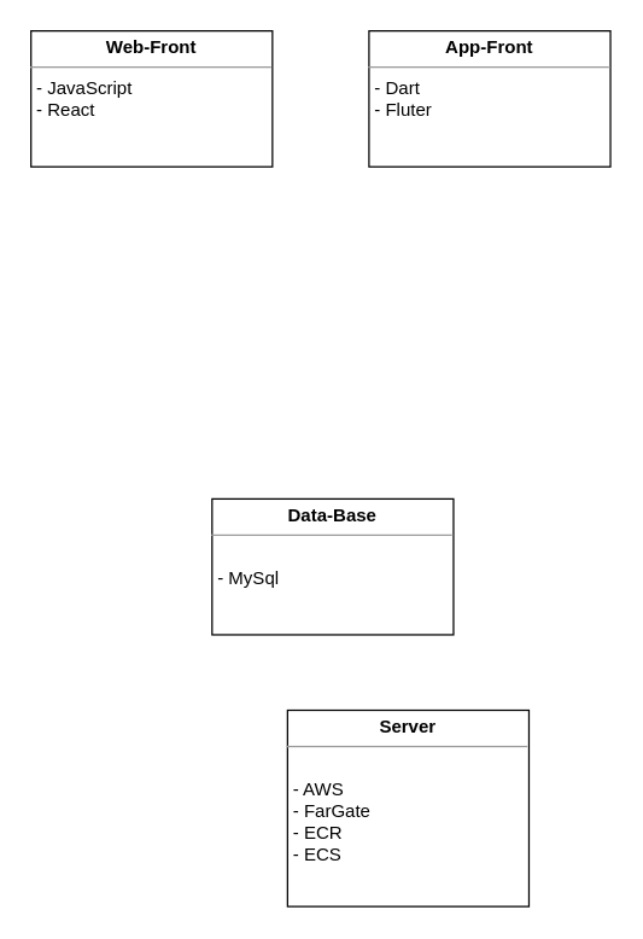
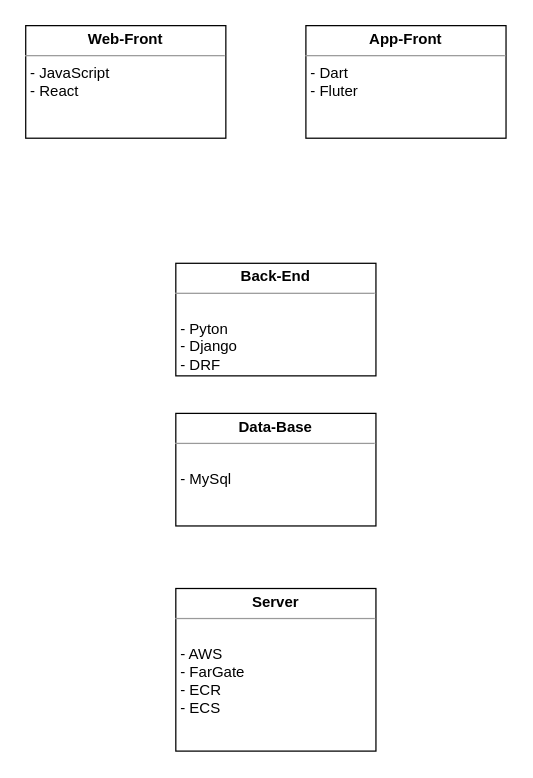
  <mxCell id="0" />
  <mxCell id="1" parent="0" />
  <mxCell id="2" value="&lt;p style=&quot;margin:0px;margin-top:4px;text-align:center;&quot;&gt;&lt;b&gt;Web-Front&lt;/b&gt;&lt;/p&gt;&lt;hr size=&quot;1&quot;&gt;&lt;p style=&quot;margin:0px;margin-left:4px;&quot;&gt;- JavaScript&lt;/p&gt;&lt;p style=&quot;margin:0px;margin-left:4px;&quot;&gt;- React&lt;/p&gt;&lt;p style=&quot;margin:0px;margin-left:4px;&quot;&gt;&lt;br&gt;&lt;/p&gt;" style="verticalAlign=top;align=left;overflow=fill;fontSize=12;fontFamily=Helvetica;html=1;" parent="1" vertex="1"><mxGeometry x="20" y="20" width="160" height="90" as="geometry" /></mxCell>
  <mxCell id="3" value="&lt;p style=&quot;margin:0px;margin-top:4px;text-align:center;&quot;&gt;&lt;b&gt;App-Front&lt;/b&gt;&lt;/p&gt;&lt;hr size=&quot;1&quot;&gt;&lt;p style=&quot;margin:0px;margin-left:4px;&quot;&gt;- Dart&lt;/p&gt;&lt;p style=&quot;margin:0px;margin-left:4px;&quot;&gt;- Fluter&lt;/p&gt;&lt;p style=&quot;margin:0px;margin-left:4px;&quot;&gt;&lt;br&gt;&lt;/p&gt;" style="verticalAlign=top;align=left;overflow=fill;fontSize=12;fontFamily=Helvetica;html=1;" parent="1" vertex="1"><mxGeometry x="244" y="20" width="160" height="90" as="geometry" /></mxCell>
+ <mxCell id="4" value="&lt;p style=&quot;margin:0px;margin-top:4px;text-align:center;&quot;&gt;&lt;b&gt;Back-End&lt;/b&gt;&lt;/p&gt;&lt;hr size=&quot;1&quot;&gt;&lt;p style=&quot;margin:0px;margin-left:4px;&quot;&gt;&lt;br&gt;&lt;/p&gt;&lt;p style=&quot;margin:0px;margin-left:4px;&quot;&gt;- Pyton&lt;/p&gt;&lt;p style=&quot;margin:0px;margin-left:4px;&quot;&gt;- Django&lt;/p&gt;&lt;p style=&quot;margin:0px;margin-left:4px;&quot;&gt;- DRF&lt;/p&gt;&lt;p style=&quot;margin:0px;margin-left:4px;&quot;&gt;&lt;br&gt;&lt;/p&gt;" style="verticalAlign=top;align=left;overflow=fill;fontSize=12;fontFamily=Helvetica;html=1;" parent="1" vertex="1"><mxGeometry x="140" y="210" width="160" height="90" as="geometry" /></mxCell>
  <mxCell id="5" value="&lt;p style=&quot;margin:0px;margin-top:4px;text-align:center;&quot;&gt;&lt;b&gt;Data-Base&lt;/b&gt;&lt;/p&gt;&lt;hr size=&quot;1&quot;&gt;&lt;p style=&quot;margin:0px;margin-left:4px;&quot;&gt;&lt;br&gt;&lt;/p&gt;&lt;p style=&quot;margin:0px;margin-left:4px;&quot;&gt;- MySql&lt;/p&gt;&lt;p style=&quot;margin:0px;margin-left:4px;&quot;&gt;&lt;br&gt;&lt;/p&gt;" style="verticalAlign=top;align=left;overflow=fill;fontSize=12;fontFamily=Helvetica;html=1;" parent="1" vertex="1"><mxGeometry x="140" y="330" width="160" height="90" as="geometry" /></mxCell>
- <mxCell id="6" value="&lt;p style=&quot;margin:0px;margin-top:4px;text-align:center;&quot;&gt;&lt;b&gt;Server&lt;/b&gt;&lt;/p&gt;&lt;hr size=&quot;1&quot;&gt;&lt;p style=&quot;margin:0px;margin-left:4px;&quot;&gt;&lt;br&gt;&lt;/p&gt;&lt;p style=&quot;margin:0px;margin-left:4px;&quot;&gt;- AWS&lt;/p&gt;&lt;p style=&quot;margin:0px;margin-left:4px;&quot;&gt;- FarGate&lt;/p&gt;&lt;p style=&quot;margin:0px;margin-left:4px;&quot;&gt;- ECR&lt;/p&gt;&lt;p style=&quot;margin:0px;margin-left:4px;&quot;&gt;- ECS&lt;/p&gt;&lt;p style=&quot;margin:0px;margin-left:4px;&quot;&gt;&lt;br&gt;&lt;/p&gt;" style="verticalAlign=top;align=left;overflow=fill;fontSize=12;fontFamily=Helvetica;html=1;" parent="1" vertex="1"><mxGeometry x="190" y="470" width="160" height="130" as="geometry" /></mxCell>
+ <mxCell id="6" value="&lt;p style=&quot;margin:0px;margin-top:4px;text-align:center;&quot;&gt;&lt;b&gt;Server&lt;/b&gt;&lt;/p&gt;&lt;hr size=&quot;1&quot;&gt;&lt;p style=&quot;margin:0px;margin-left:4px;&quot;&gt;&lt;br&gt;&lt;/p&gt;&lt;p style=&quot;margin:0px;margin-left:4px;&quot;&gt;- AWS&lt;/p&gt;&lt;p style=&quot;margin:0px;margin-left:4px;&quot;&gt;- FarGate&lt;/p&gt;&lt;p style=&quot;margin:0px;margin-left:4px;&quot;&gt;- ECR&lt;/p&gt;&lt;p style=&quot;margin:0px;margin-left:4px;&quot;&gt;- ECS&lt;/p&gt;&lt;p style=&quot;margin:0px;margin-left:4px;&quot;&gt;&lt;br&gt;&lt;/p&gt;" style="verticalAlign=top;align=left;overflow=fill;fontSize=12;fontFamily=Helvetica;html=1;" parent="1" vertex="1"><mxGeometry x="140" y="470" width="160" height="130" as="geometry" /></mxCell>
